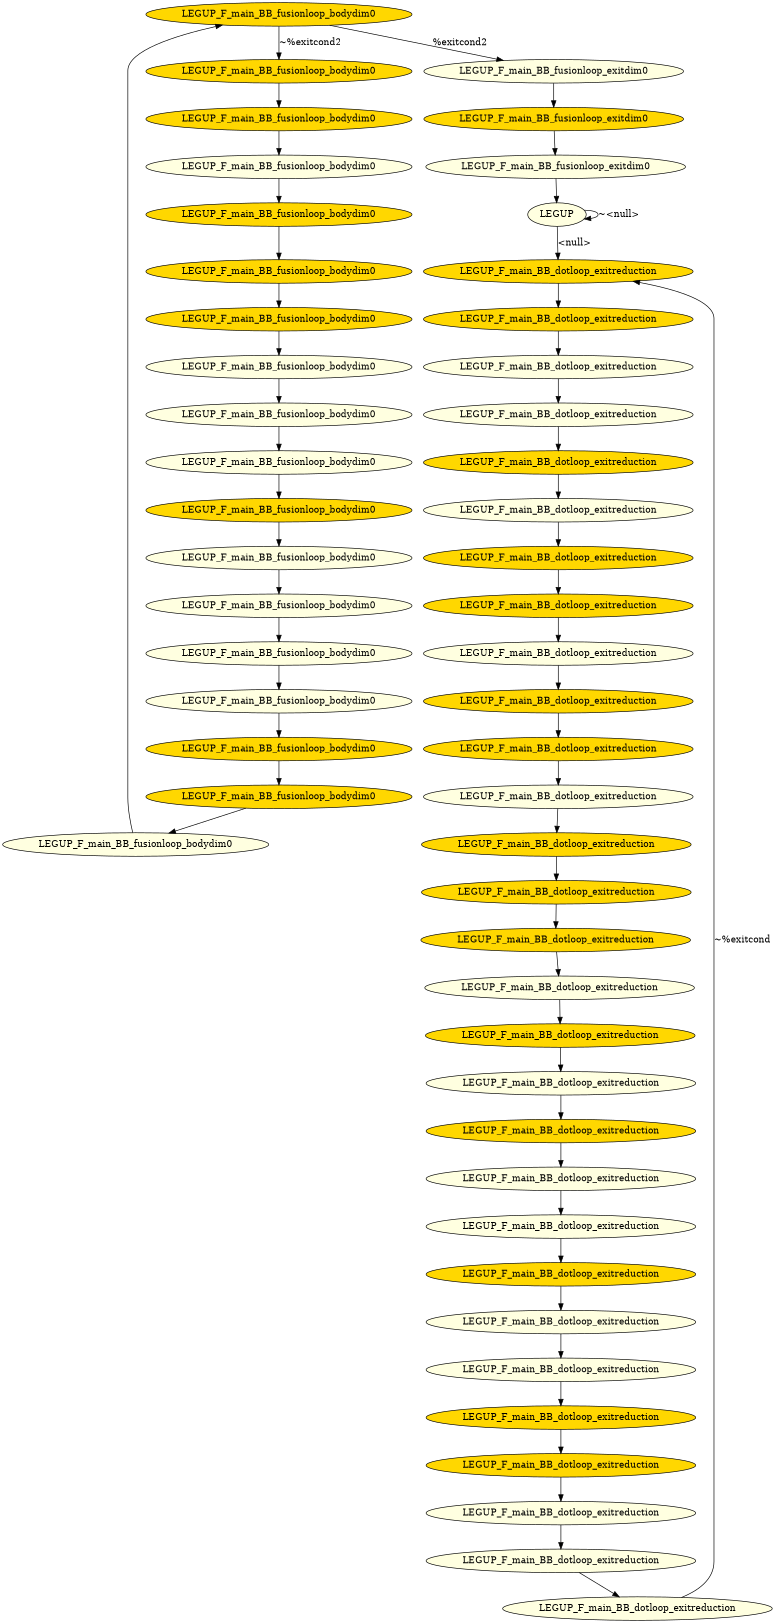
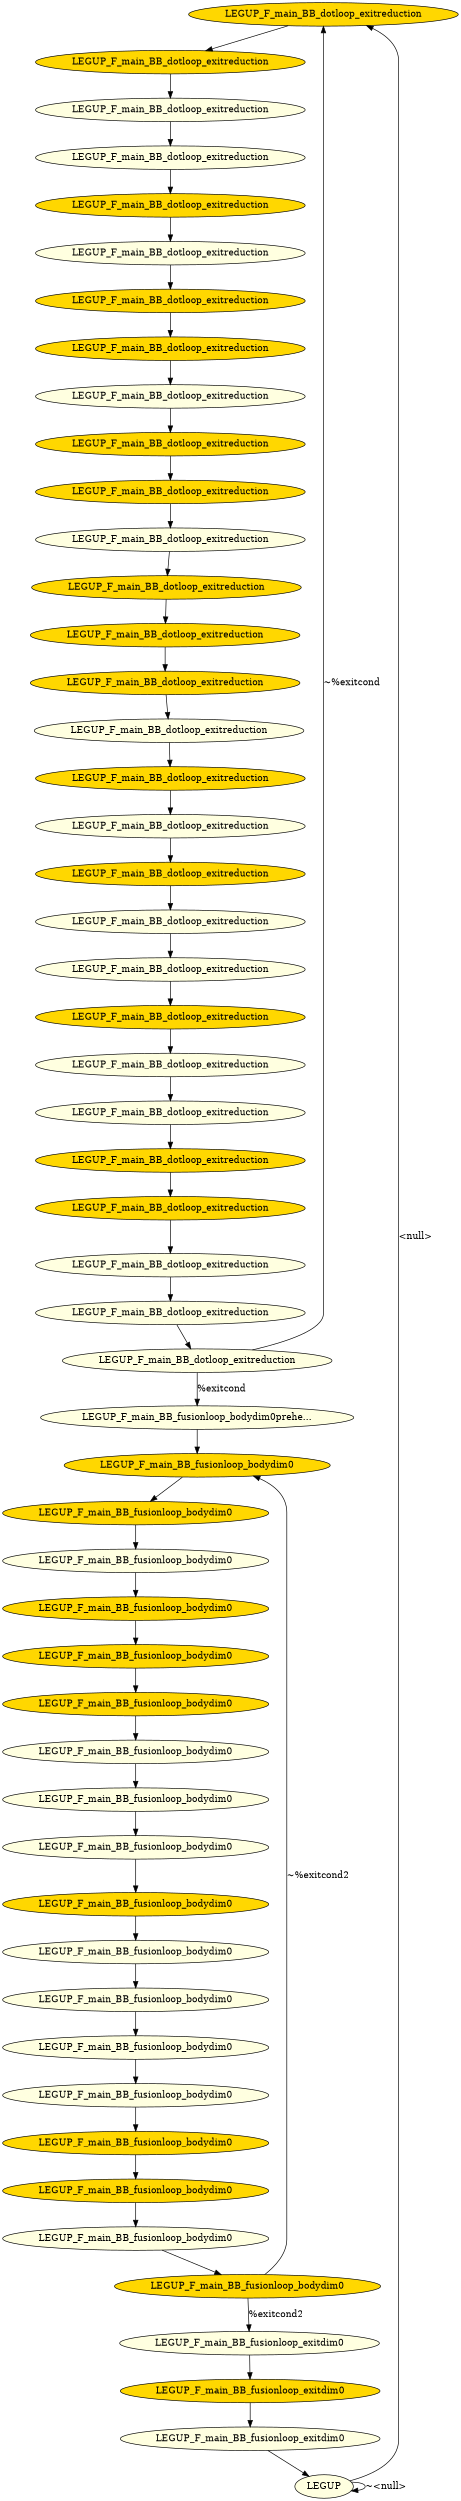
  digraph {
    node [style=filled fillcolor=lightyellow]
    n1 [label=LEGUP_F_main_BB_dotloop_exitreduction fillcolor=gold]
    n2 [label=LEGUP_F_main_BB_dotloop_exitreduction fillcolor=gold]
    n3 [label=LEGUP]
    n4 [label=LEGUP_F_main_BB_dotloop_exitreduction]
    n5 [label=LEGUP_F_main_BB_dotloop_exitreduction]
    n6 [label=LEGUP_F_main_BB_dotloop_exitreduction fillcolor=gold]
    n7 [label=LEGUP_F_main_BB_dotloop_exitreduction]
    n8 [label=LEGUP_F_main_BB_dotloop_exitreduction fillcolor=gold]
    n9 [label=LEGUP_F_main_BB_dotloop_exitreduction fillcolor=gold]
    n10 [label=LEGUP_F_main_BB_dotloop_exitreduction]
    n11 [label=LEGUP_F_main_BB_dotloop_exitreduction fillcolor=gold]
    n12 [label=LEGUP_F_main_BB_dotloop_exitreduction fillcolor=gold]
    n13 [label=LEGUP_F_main_BB_dotloop_exitreduction]
    n14 [label=LEGUP_F_main_BB_dotloop_exitreduction fillcolor=gold]
    n15 [label=LEGUP_F_main_BB_dotloop_exitreduction fillcolor=gold]
    n16 [label=LEGUP_F_main_BB_dotloop_exitreduction fillcolor=gold]
    n17 [label=LEGUP_F_main_BB_dotloop_exitreduction]
    n18 [label=LEGUP_F_main_BB_dotloop_exitreduction fillcolor=gold]
    n19 [label=LEGUP_F_main_BB_dotloop_exitreduction]
    n20 [label=LEGUP_F_main_BB_dotloop_exitreduction fillcolor=gold]
    n21 [label=LEGUP_F_main_BB_dotloop_exitreduction]
    n22 [label=LEGUP_F_main_BB_dotloop_exitreduction]
    n23 [label=LEGUP_F_main_BB_dotloop_exitreduction fillcolor=gold]
    n24 [label=LEGUP_F_main_BB_dotloop_exitreduction]
    n25 [label=LEGUP_F_main_BB_dotloop_exitreduction]
    n26 [label=LEGUP_F_main_BB_dotloop_exitreduction fillcolor=gold]
    n27 [label=LEGUP_F_main_BB_dotloop_exitreduction fillcolor=gold]
    n28 [label=LEGUP_F_main_BB_dotloop_exitreduction]
    n29 [label=LEGUP_F_main_BB_dotloop_exitreduction]
    n30 [label=LEGUP_F_main_BB_dotloop_exitreduction]
+   n31 [label="LEGUP_F_main_BB_fusionloop_bodydim0prehe..."]
    n32 [label=LEGUP_F_main_BB_fusionloop_bodydim0 fillcolor=gold]
    n33 [label=LEGUP_F_main_BB_fusionloop_bodydim0 fillcolor=gold]
    n34 [label=LEGUP_F_main_BB_fusionloop_bodydim0]
    n35 [label=LEGUP_F_main_BB_fusionloop_bodydim0 fillcolor=gold]
    n36 [label=LEGUP_F_main_BB_fusionloop_bodydim0 fillcolor=gold]
    n37 [label=LEGUP_F_main_BB_fusionloop_bodydim0 fillcolor=gold]
    n38 [label=LEGUP_F_main_BB_fusionloop_bodydim0]
    n39 [label=LEGUP_F_main_BB_fusionloop_bodydim0]
    n40 [label=LEGUP_F_main_BB_fusionloop_bodydim0]
    n41 [label=LEGUP_F_main_BB_fusionloop_bodydim0 fillcolor=gold]
    n42 [label=LEGUP_F_main_BB_fusionloop_bodydim0]
    n43 [label=LEGUP_F_main_BB_fusionloop_bodydim0]
    n44 [label=LEGUP_F_main_BB_fusionloop_bodydim0]
    n45 [label=LEGUP_F_main_BB_fusionloop_bodydim0]
    n46 [label=LEGUP_F_main_BB_fusionloop_bodydim0 fillcolor=gold]
    n47 [label=LEGUP_F_main_BB_fusionloop_bodydim0 fillcolor=gold]
    n48 [label=LEGUP_F_main_BB_fusionloop_bodydim0]
    n49 [label=LEGUP_F_main_BB_fusionloop_bodydim0 fillcolor=gold]
    n50 [label=LEGUP_F_main_BB_fusionloop_exitdim0]
    n51 [label=LEGUP_F_main_BB_fusionloop_exitdim0 fillcolor=gold]
    n52 [label=LEGUP_F_main_BB_fusionloop_exitdim0]
    n1 -> n2
    n2 -> n4
    n3 -> n1 [label="<null>"]
    n3 -> n3 [label="~<null>"]
    n4 -> n5
    n5 -> n6
    n6 -> n7
    n7 -> n8
    n8 -> n9
    n9 -> n10
    n10 -> n11
    n11 -> n12
    n12 -> n13
    n13 -> n14
    n14 -> n15
    n15 -> n16
    n16 -> n17
    n17 -> n18
    n18 -> n19
    n19 -> n20
    n20 -> n21
    n21 -> n22
    n22 -> n23
    n23 -> n24
    n24 -> n25
    n25 -> n26
    n26 -> n27
    n27 -> n28
    n28 -> n29
    n29 -> n30
    n30 -> n1 [label="~%exitcond"]
+   n30 -> n31 [label="%exitcond"]
+   n31 -> n32
    n32 -> n33
    n33 -> n34
    n34 -> n35
    n35 -> n36
    n36 -> n37
    n37 -> n38
    n38 -> n39
    n39 -> n40
    n40 -> n41
    n41 -> n42
    n42 -> n43
    n43 -> n44
    n44 -> n45
    n45 -> n46
    n46 -> n47
    n47 -> n48
    n48 -> n49
    n49 -> n32 [label="~%exitcond2"]
    n49 -> n50 [label="%exitcond2"]
    n50 -> n51
    n51 -> n52
    n52 -> n3
  }
